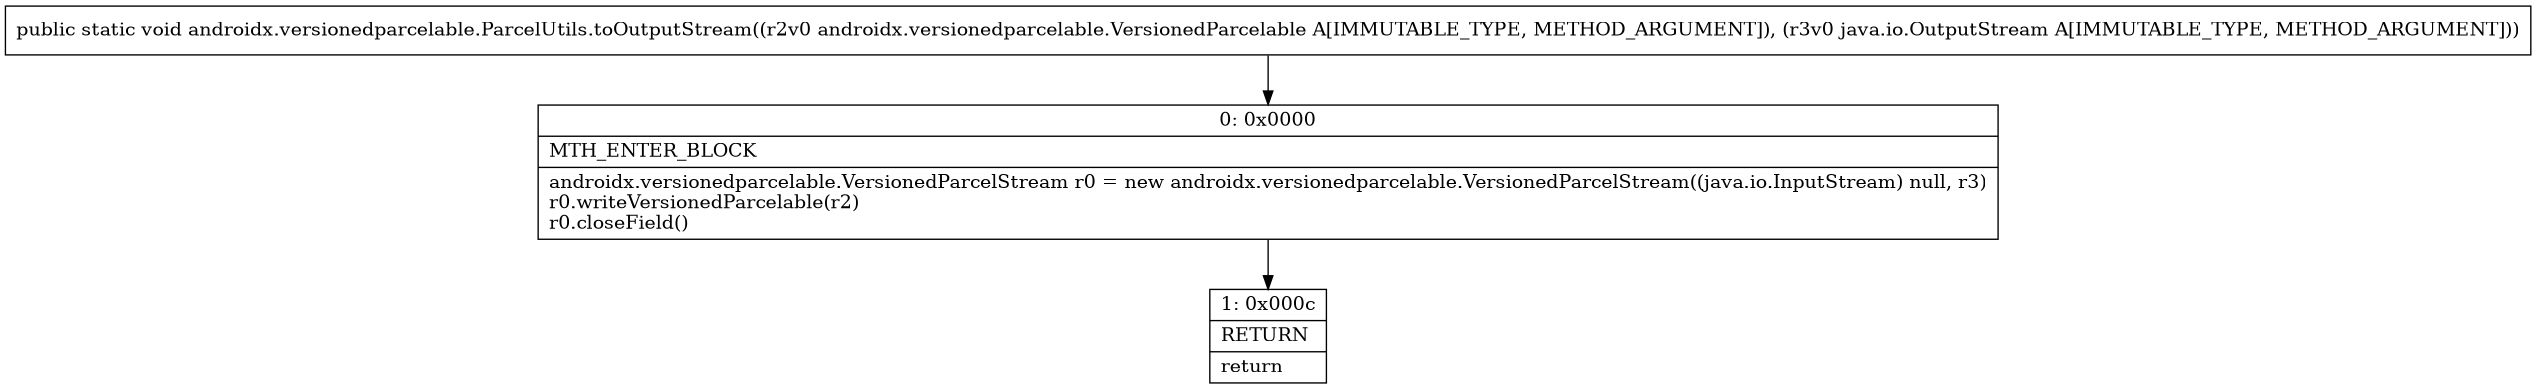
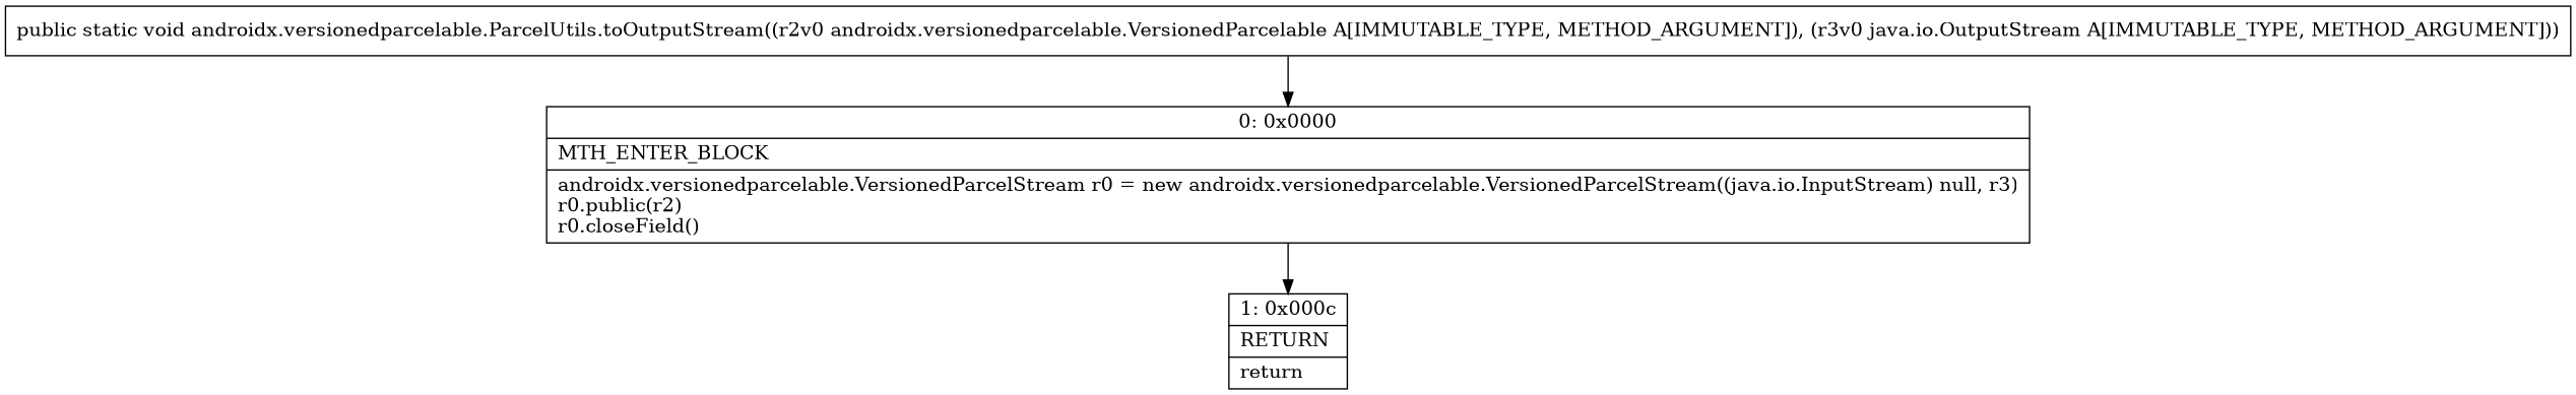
  digraph {
    node [shape=record]
-   n1 [label="{0\:\ 0x0000|MTH_ENTER_BLOCK\l|androidx.versionedparcelable.VersionedParcelStream r0 = new androidx.versionedparcelable.VersionedParcelStream((java.io.InputStream) null, r3)\lr0.writeVersionedParcelable(r2)\lr0.closeField()\l}"]
+   n1 [label="{0\:\ 0x0000|MTH_ENTER_BLOCK\l|androidx.versionedparcelable.VersionedParcelStream r0 = new androidx.versionedparcelable.VersionedParcelStream((java.io.InputStream) null, r3)\lr0.public(r2)\lr0.closeField()\l}"]
    n2 [label="{1\:\ 0x000c|RETURN\l|return\l}"]
    n3 [label="{public static void androidx.versionedparcelable.ParcelUtils.toOutputStream((r2v0 androidx.versionedparcelable.VersionedParcelable A[IMMUTABLE_TYPE, METHOD_ARGUMENT]), (r3v0 java.io.OutputStream A[IMMUTABLE_TYPE, METHOD_ARGUMENT])) }"]
    n1 -> n2
    n3 -> n1
  }
